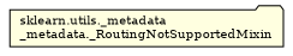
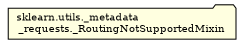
  digraph {
    rankdir=TB
    fontname="DejaVu Serif"
-   n1 [color=black fillcolor=lightyellow fontname="DejaVu Serif" fontsize=10 height=0.2 label="sklearn.utils._metadata\l_metadata._RoutingNotSupportedMixin" shape=folder style=filled width=0.4]
+   n1 [color=black fillcolor=lightyellow fontname="DejaVu Serif" fontsize=10 height=0.2 label="sklearn.utils._metadata\l_requests._RoutingNotSupportedMixin" shape=folder style=filled width=0.4]
  }
